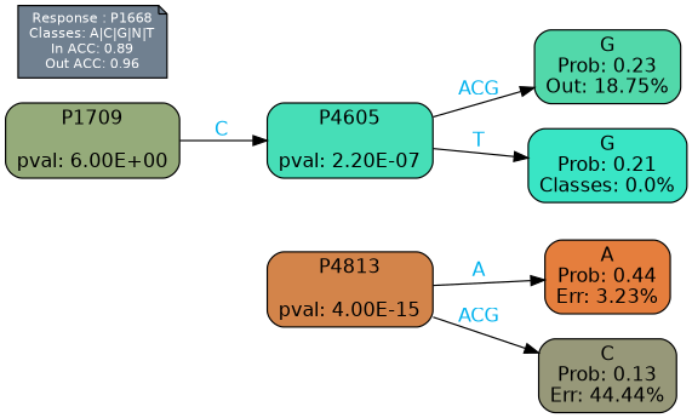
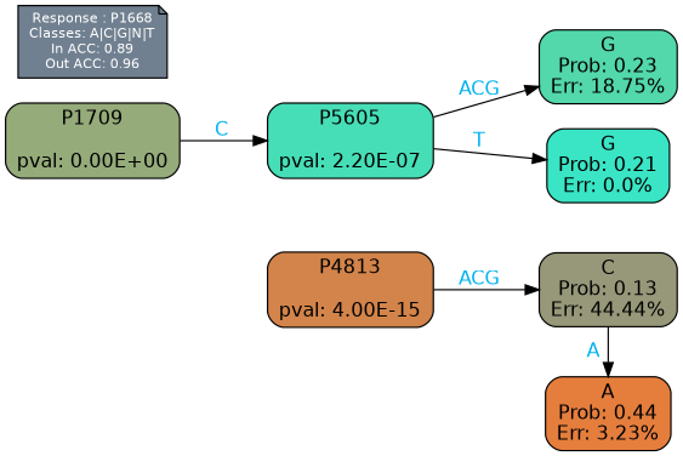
  digraph {
    rankdir=LR
    ranksep=equally
    splines=polylines
    node [color=black fontname=helvetica shape=box style="filled, rounded"]
    edge [fontcolor=deepskyblue2 fontname=helvetica]
    n1 [fillcolor="#e57e3d" label="A\nProb: 0.44\nErr: 3.23%"]
    n2 [fillcolor="#979879" label="C\nProb: 0.13\nErr: 44.44%"]
-   n3 [fillcolor="#52d8aa" label="G\nProb: 0.23\nOut: 18.75%"]
-   n4 [fillcolor="#39e5c5" label="G\nProb: 0.21\nClasses: 0.0%"]
+   n3 [fillcolor="#52d8aa" label="G\nProb: 0.23\nErr: 18.75%"]
+   n4 [fillcolor="#39e5c5" label="G\nProb: 0.21\nErr: 0.0%"]
    n5 [align=left fillcolor=slategray fontcolor=white fontsize=10 label="Response : P1668\nClasses: A|C|G|N|T\nIn ACC: 0.89\nOut ACC: 0.96\n" shape=note style=filled]
-   n6 [fillcolor="#95ab7a" label="P1709\n\npval: 6.00E+00"]
-   n7 [fillcolor="#46deb7" label="P4605\n\npval: 2.20E-07"]
+   n6 [fillcolor="#95ab7a" label="P1709\n\npval: 0.00E+00"]
+   n7 [fillcolor="#46deb7" label="P5605\n\npval: 2.20E-07"]
    n8 [fillcolor="#d3844a" label="P4813\n\npval: 4.00E-15"]
    subgraph sub_1 {
      rank=same
      n1
      n2
      n3
      n4
    }
    subgraph sub_2 {
      rank=same
      n5
      n6
    }
    n6 -> n7 [label=C]
    n7 -> n3 [label=ACG]
    n7 -> n4 [label=T]
-   n8 -> n1 [label=A]
+   n2 -> n1 [label=A]
    n8 -> n2 [label=ACG]
  }
